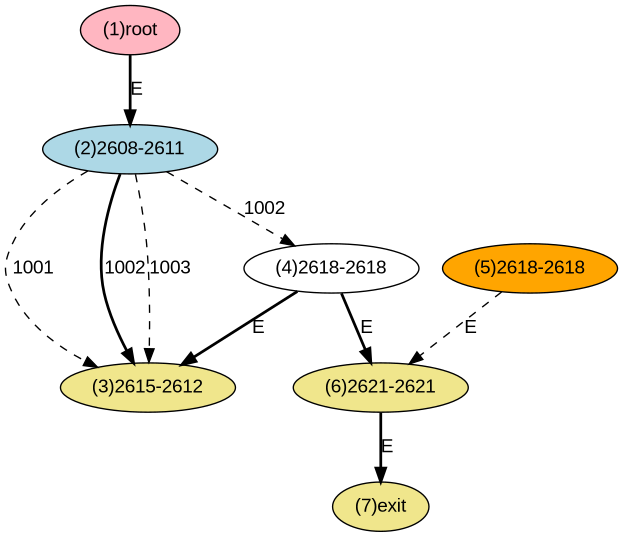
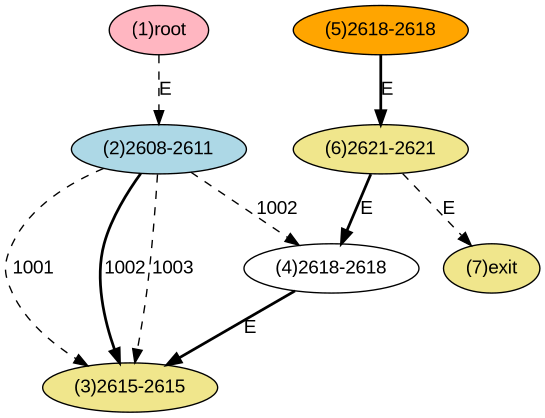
  digraph {
    fontname="Liberation Sans"
    node [fillcolor=khaki fontname="Liberation Sans" style=filled]
    edge [fontname="Liberation Sans" style=dashed]
    n1 [fillcolor=lightpink label="(1)root"]
    n2 [fillcolor=lightblue label="(2)2608-2611"]
-   n3 [label="(3)2615-2612"]
+   n3 [label="(3)2615-2615"]
    n4 [fillcolor=white label="(4)2618-2618"]
    n5 [label="(6)2621-2621"]
    n6 [label="(7)exit"]
    n7 [fillcolor=orange label="(5)2618-2618"]
-   n1 -> n2 [label=E style=bold]
+   n1 -> n2 [label=E]
    n2 -> n3 [label=1001]
    n2 -> n3 [label=1002 style=bold]
    n2 -> n3 [label=1003]
    n2 -> n4 [label=1002]
    n4 -> n3 [label=E style=bold]
-   n4 -> n5 [label=E style=bold]
-   n5 -> n6 [label=E style=bold]
-   n7 -> n5 [label=E]
+   n5 -> n4 [label=E style=bold]
+   n5 -> n6 [label=E]
+   n7 -> n5 [label=E style=bold]
  }
